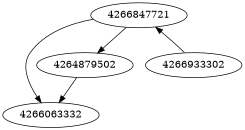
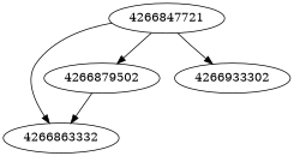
  strict digraph {
    n1 [label=4266847721]
-   4266863332 [label=4266063332]
-   4266879502 [label=4264879502]
+   4266863332
+   4266879502
    n4 [label=4266933302]
    n1 -> 4266863332
    n1 -> 4266879502
    4266879502 -> 4266863332
-   n4 -> n1
+   n1 -> n4
  }
